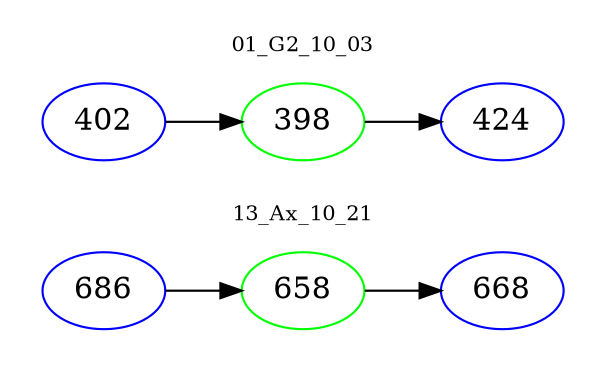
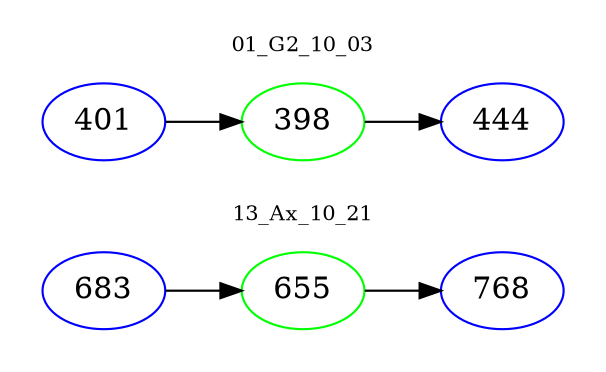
  digraph {
    rankdir=LR
    node [color=blue]
    edge [color=black]
-   n1 [label=686]
-   n2 [color=green label=658]
-   n3 [label=668]
-   n4 [label=402]
+   n1 [label=683]
+   n2 [color=green label=655]
+   n3 [label=768]
+   n4 [label=401]
    n5 [color=green label=398]
-   n6 [label=424]
+   n6 [label=444]
    subgraph cluster_1 {
      color=white
      fontsize=10
      label="13_Ax_10_21"
      n1
      n2
      n3
    }
    subgraph cluster_2 {
      color=white
      fontsize=10
      label="01_G2_10_03"
      n4
      n5
      n6
    }
    n1 -> n2
    n2 -> n3
    n4 -> n5
    n5 -> n6
  }
